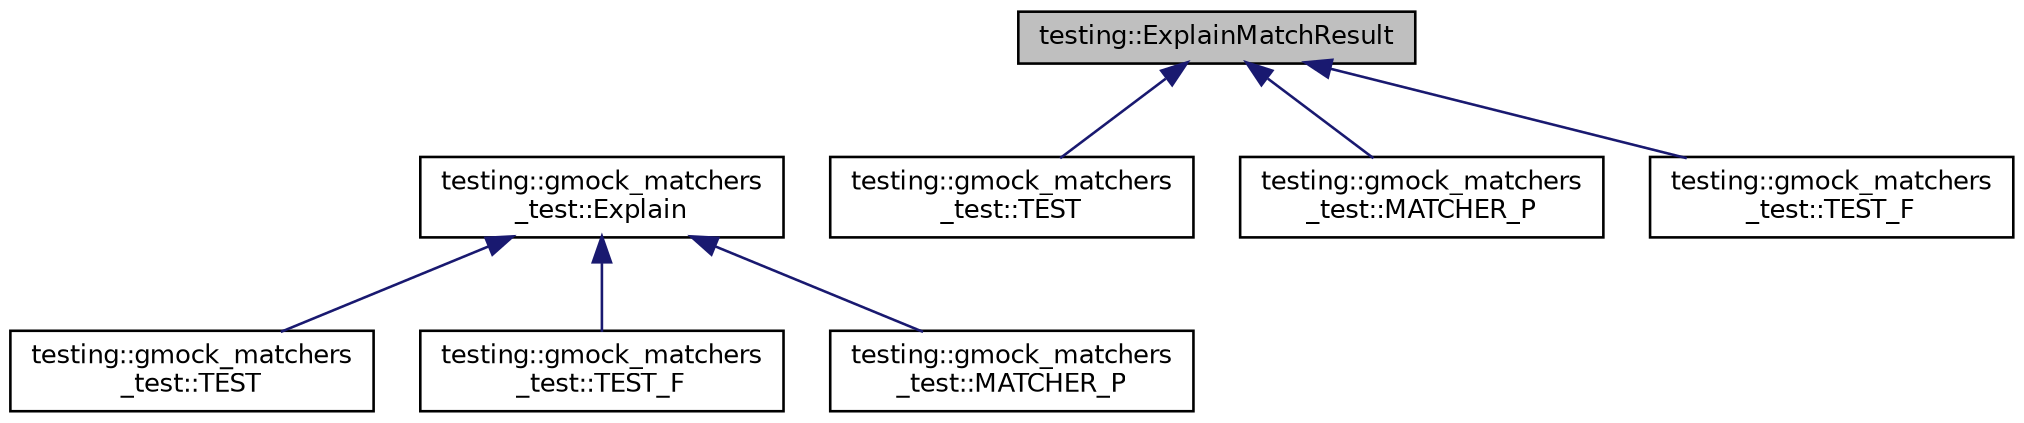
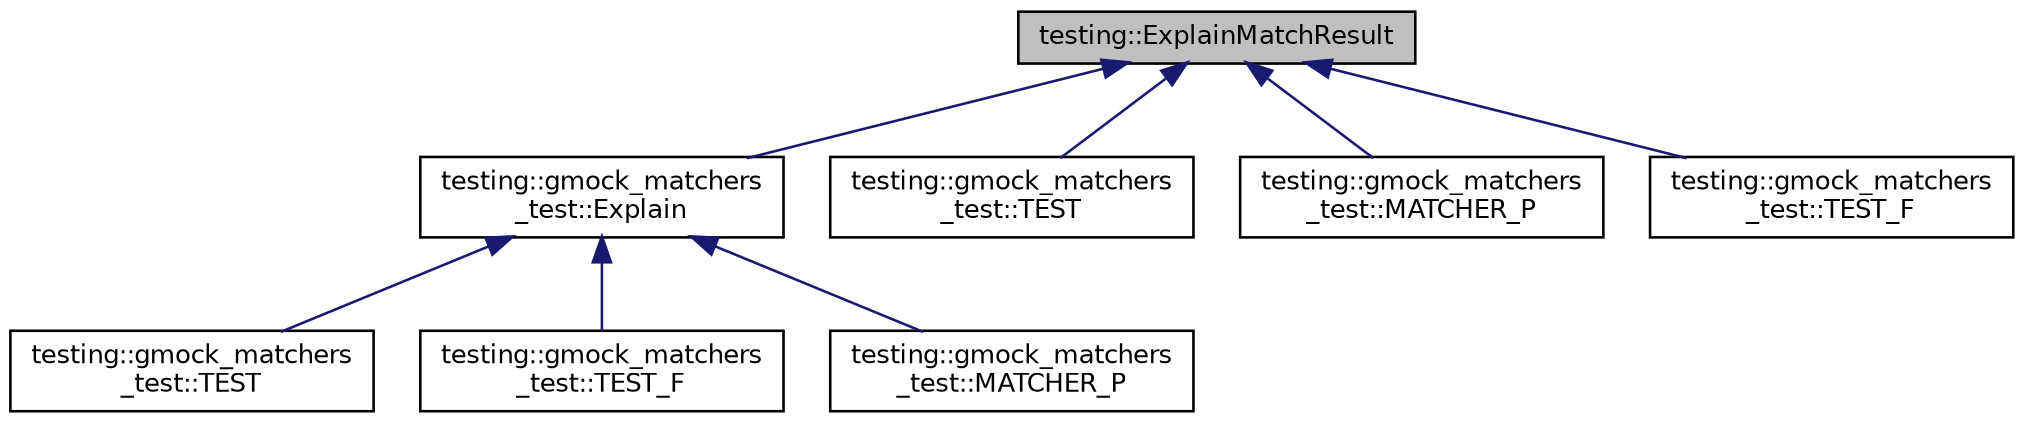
  digraph {
    rankdir=TB
    node [color=black fillcolor=white fontname=Helvetica fontsize=10 shape=record style=filled]
    edge [color=midnightblue dir=back fontname=Helvetica fontsize=10 labelfontname=Helvetica labelfontsize=10 style=solid]
    n1 [fillcolor=grey75 fontcolor=black height=0.2 label="testing::ExplainMatchResult" width=0.4]
    n2 [height=0.2 label="testing::gmock_matchers\l_test::Explain" width=0.4]
    n3 [height=0.2 label="testing::gmock_matchers\l_test::TEST" width=0.4]
    n4 [height=0.2 label="testing::gmock_matchers\l_test::MATCHER_P" width=0.4]
    n5 [height=0.2 label="testing::gmock_matchers\l_test::TEST_F" width=0.4]
    n6 [height=0.2 label="testing::gmock_matchers\l_test::TEST" width=0.4]
    n7 [height=0.2 label="testing::gmock_matchers\l_test::TEST_F" width=0.4]
    n8 [height=0.2 label="testing::gmock_matchers\l_test::MATCHER_P" width=0.4]
+   n1 -> n2
    n1 -> n3
    n1 -> n4
    n1 -> n5
    n2 -> n6
    n2 -> n7
    n2 -> n8
  }
